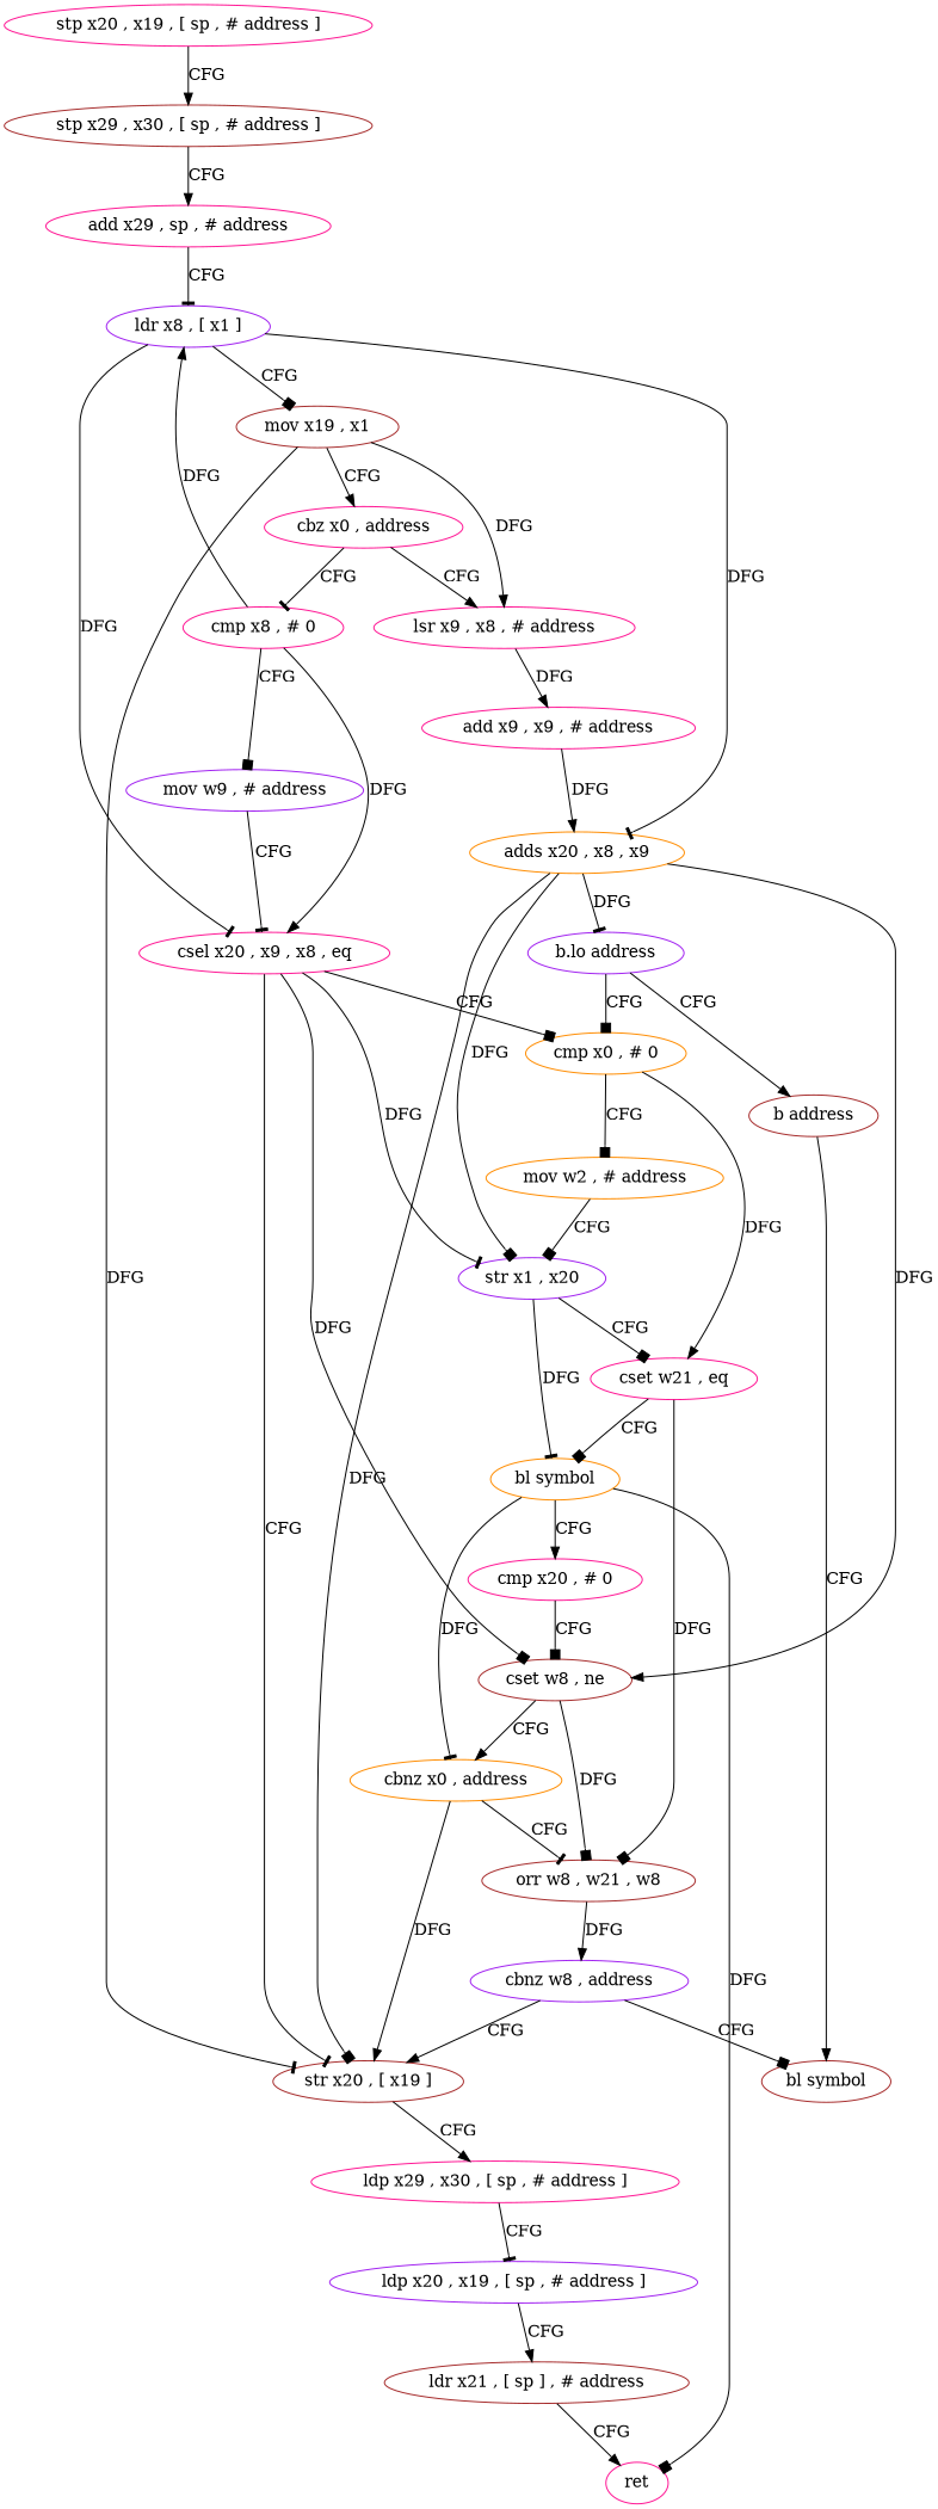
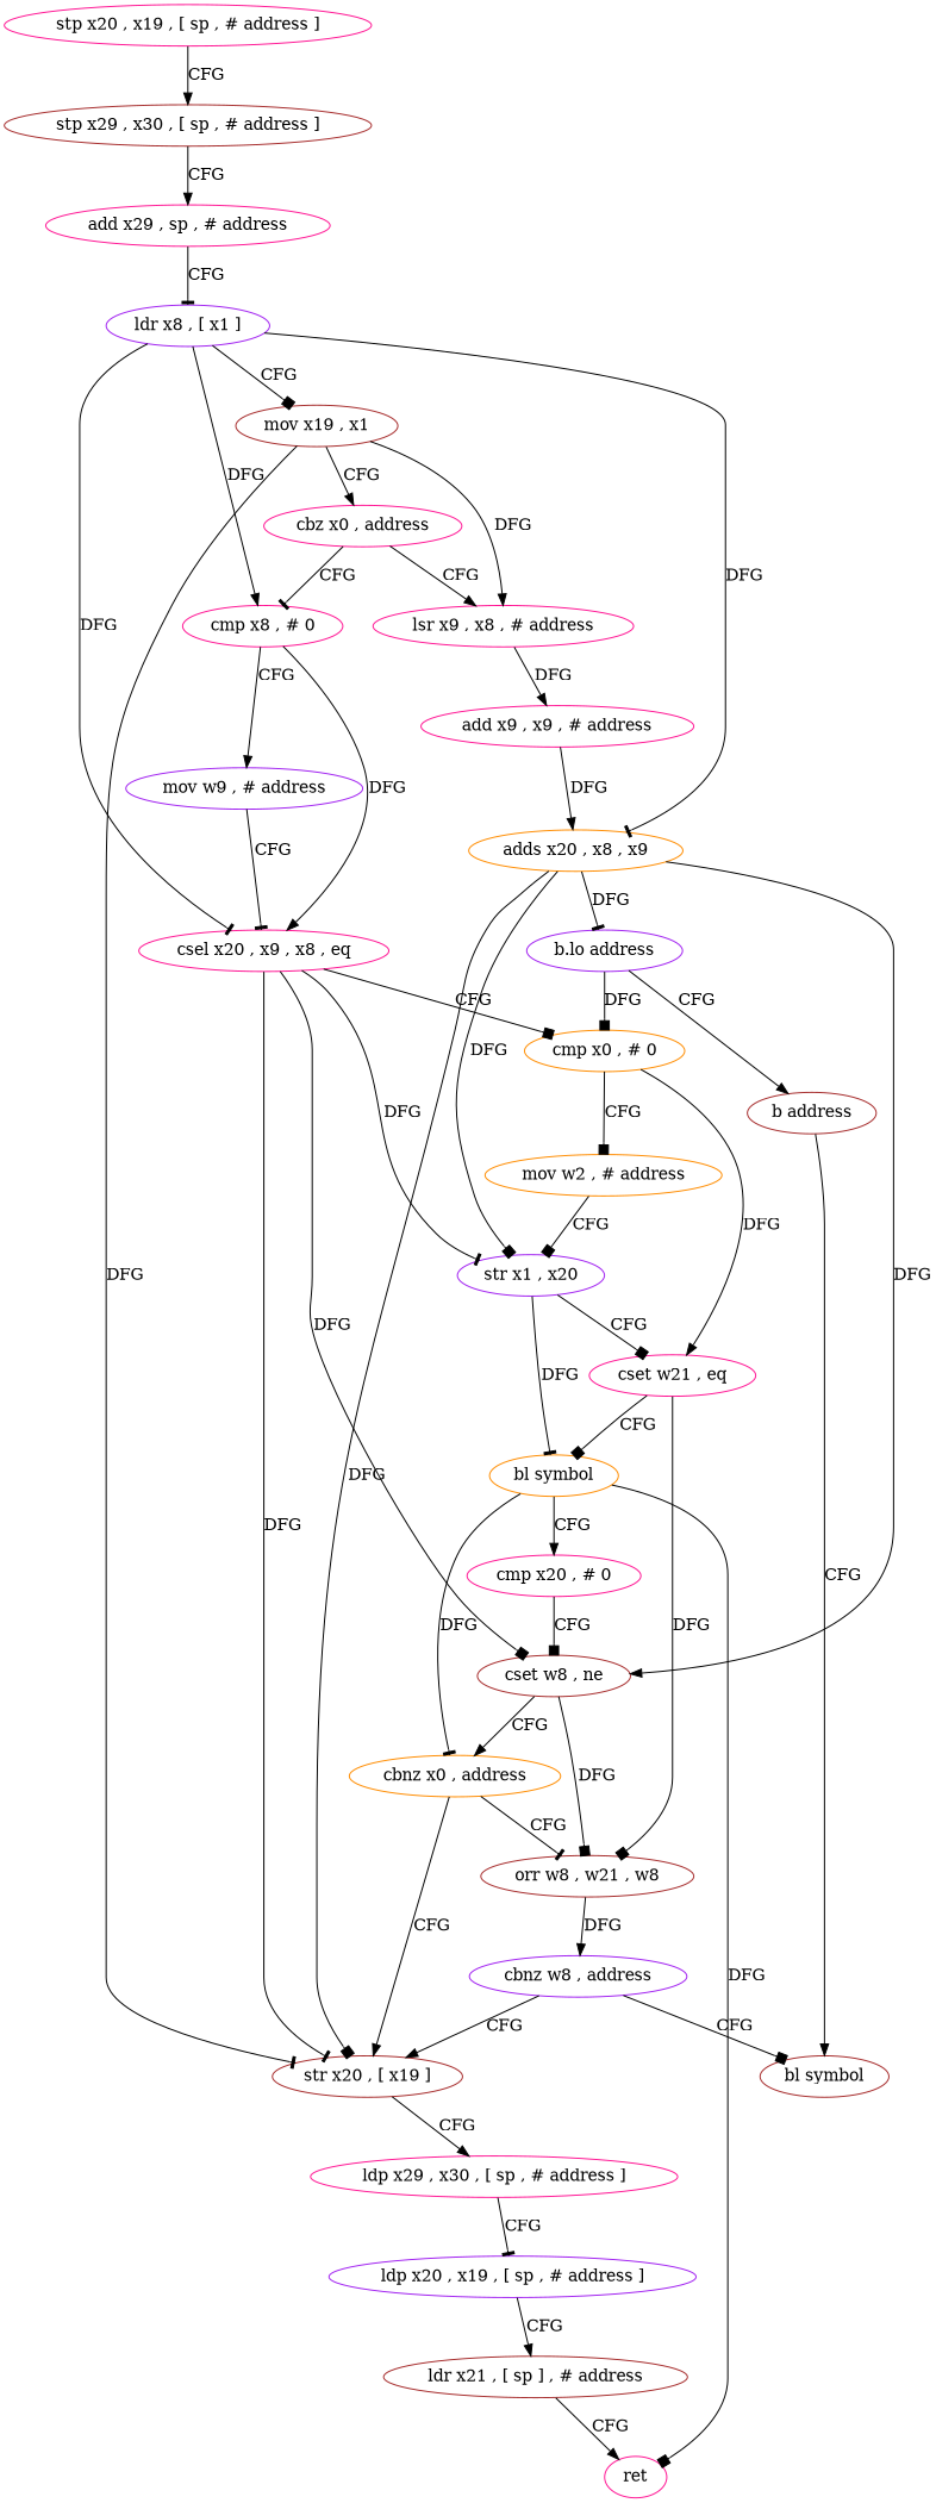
  digraph {
    node [color=deeppink]
    edge [arrowhead=normal]
    n1 [label="stp x20 , x19 , [ sp , # address ]"]
    n2 [color=brown label="stp x29 , x30 , [ sp , # address ]"]
    n3 [label="add x29 , sp , # address"]
    n4 [color=purple label="ldr x8 , [ x1 ]"]
    n5 [color=brown label="mov x19 , x1"]
    n6 [label="cmp x8 , # 0"]
    n7 [label="csel x20 , x9 , x8 , eq"]
    n8 [color=darkorange label="adds x20 , x8 , x9"]
    n9 [label="lsr x9 , x8 , # address"]
    n10 [label="cbz x0 , address"]
    n11 [color=brown label="str x20 , [ x19 ]"]
    n12 [color=purple label="mov w9 , # address"]
    n13 [label="add x9 , x9 , # address"]
    n14 [color=darkorange label="cmp x0 , # 0"]
    n15 [color=purple label="str x1 , x20"]
    n16 [color=brown label="cset w8 , ne"]
    n17 [color=purple label="b.lo address"]
    n18 [label="ldp x29 , x30 , [ sp , # address ]"]
    n19 [color=darkorange label="mov w2 , # address"]
    n20 [label="cset w21 , eq"]
    n21 [color=darkorange label="bl symbol"]
    n22 [color=brown label="orr w8 , w21 , w8"]
    n23 [color=darkorange label="cbnz x0 , address"]
    n24 [color=brown label="b address"]
    n25 [color=brown label="bl symbol"]
    n26 [color=purple label="ldp x20 , x19 , [ sp , # address ]"]
    n27 [color=brown label="ldr x21 , [ sp ] , # address"]
    n28 [label=ret]
    n29 [color=purple label="cbnz w8 , address"]
    n30 [label="cmp x20 , # 0"]
    n1 -> n2 [label=CFG]
    n2 -> n3 [label=CFG]
    n3 -> n4 [arrowhead=tee label=CFG]
    n4 -> n5 [arrowhead=box label=CFG]
-   n6 -> n4 [label=DFG]
+   n4 -> n6 [label=DFG]
    n4 -> n7 [arrowhead=tee label=DFG]
    n4 -> n8 [arrowhead=tee label=DFG]
    n5 -> n9 [label=DFG]
    n5 -> n10 [label=CFG]
    n5 -> n11 [arrowhead=tee label=DFG]
    n6 -> n7 [label=DFG]
-   n6 -> n12 [arrowhead=box label=CFG]
-   n7 -> n11 [arrowhead=tee label=CFG]
+   n6 -> n12 [label=CFG]
+   n7 -> n11 [arrowhead=tee label=DFG]
    n7 -> n14 [arrowhead=box label=CFG]
    n7 -> n15 [arrowhead=tee label=DFG]
    n7 -> n16 [arrowhead=box label=DFG]
    n8 -> n11 [arrowhead=box label=DFG]
    n8 -> n15 [arrowhead=box label=DFG]
    n8 -> n16 [label=DFG]
    n8 -> n17 [arrowhead=tee label=DFG]
    n9 -> n13 [label=DFG]
    n10 -> n6 [arrowhead=tee label=CFG]
    n10 -> n9 [label=CFG]
    n11 -> n18 [label=CFG]
    n12 -> n7 [arrowhead=tee label=CFG]
    n13 -> n8 [label=DFG]
    n14 -> n19 [arrowhead=box label=CFG]
    n14 -> n20 [label=DFG]
    n15 -> n20 [arrowhead=box label=CFG]
    n15 -> n21 [arrowhead=tee label=DFG]
    n16 -> n22 [arrowhead=box label=DFG]
    n16 -> n23 [label=CFG]
-   n17 -> n14 [arrowhead=box label=CFG]
+   n17 -> n14 [arrowhead=box label=DFG]
    n17 -> n24 [label=CFG]
    n18 -> n26 [arrowhead=tee label=CFG]
    n19 -> n15 [arrowhead=box label=CFG]
    n20 -> n21 [arrowhead=box label=CFG]
    n20 -> n22 [arrowhead=box label=DFG]
    n21 -> n23 [arrowhead=tee label=DFG]
    n21 -> n28 [arrowhead=box label=DFG]
    n21 -> n30 [label=CFG]
    n22 -> n29 [label=DFG]
-   n23 -> n11 [label=DFG]
+   n23 -> n11 [label=CFG]
    n23 -> n22 [arrowhead=tee label=CFG]
    n24 -> n25 [label=CFG]
    n26 -> n27 [label=CFG]
    n27 -> n28 [label=CFG]
    n29 -> n11 [label=CFG]
    n29 -> n25 [arrowhead=box label=CFG]
    n30 -> n16 [arrowhead=box label=CFG]
  }
